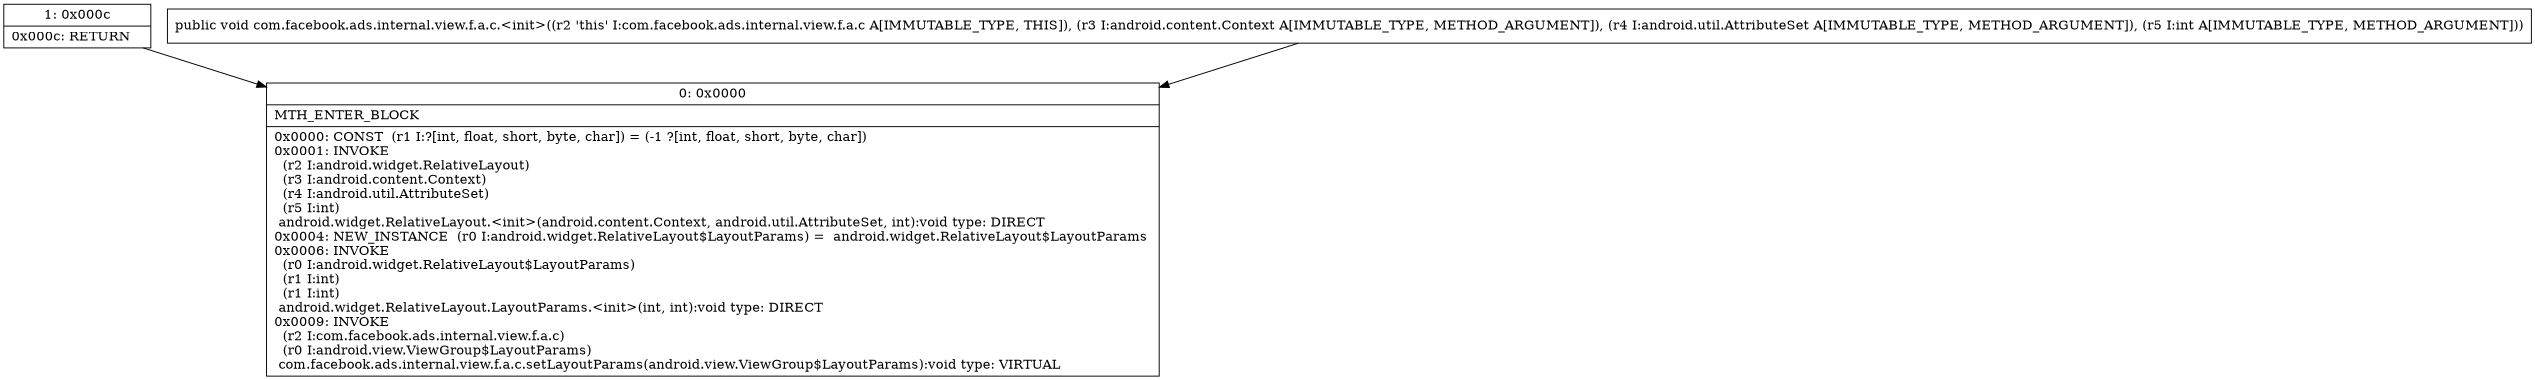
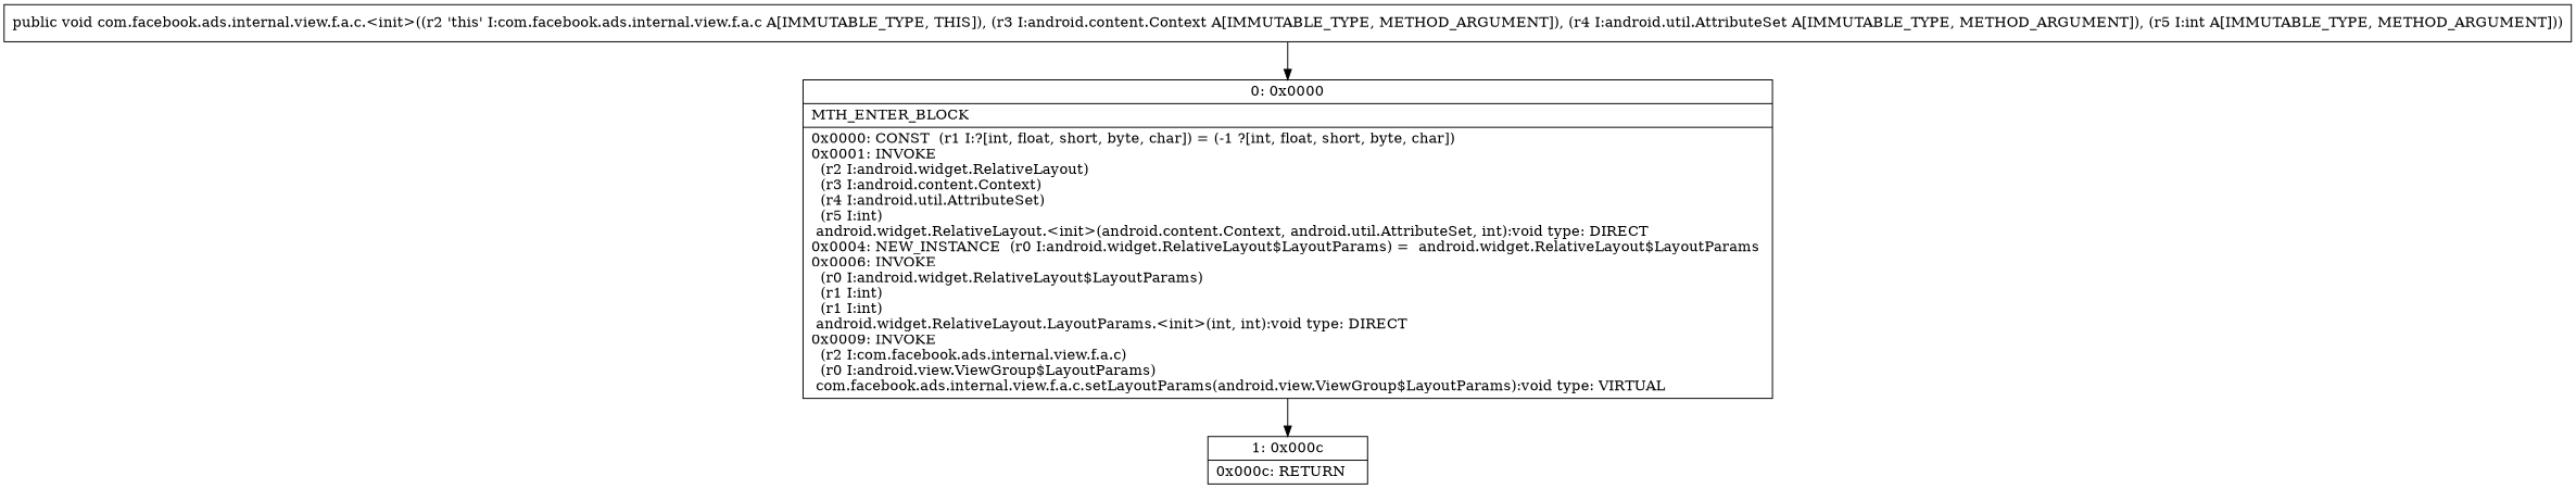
  digraph {
    node [shape=record]
    n1 [label="{0\:\ 0x0000|MTH_ENTER_BLOCK\l|0x0000: CONST  (r1 I:?[int, float, short, byte, char]) = (\-1 ?[int, float, short, byte, char]) \l0x0001: INVOKE  \l  (r2 I:android.widget.RelativeLayout)\l  (r3 I:android.content.Context)\l  (r4 I:android.util.AttributeSet)\l  (r5 I:int)\l android.widget.RelativeLayout.\<init\>(android.content.Context, android.util.AttributeSet, int):void type: DIRECT \l0x0004: NEW_INSTANCE  (r0 I:android.widget.RelativeLayout$LayoutParams) =  android.widget.RelativeLayout$LayoutParams \l0x0006: INVOKE  \l  (r0 I:android.widget.RelativeLayout$LayoutParams)\l  (r1 I:int)\l  (r1 I:int)\l android.widget.RelativeLayout.LayoutParams.\<init\>(int, int):void type: DIRECT \l0x0009: INVOKE  \l  (r2 I:com.facebook.ads.internal.view.f.a.c)\l  (r0 I:android.view.ViewGroup$LayoutParams)\l com.facebook.ads.internal.view.f.a.c.setLayoutParams(android.view.ViewGroup$LayoutParams):void type: VIRTUAL \l}"]
    n2 [label="{1\:\ 0x000c|0x000c: RETURN   \l}"]
    n3 [label="{public void com.facebook.ads.internal.view.f.a.c.\<init\>((r2 'this' I:com.facebook.ads.internal.view.f.a.c A[IMMUTABLE_TYPE, THIS]), (r3 I:android.content.Context A[IMMUTABLE_TYPE, METHOD_ARGUMENT]), (r4 I:android.util.AttributeSet A[IMMUTABLE_TYPE, METHOD_ARGUMENT]), (r5 I:int A[IMMUTABLE_TYPE, METHOD_ARGUMENT])) }"]
-   n2 -> n1
+   n1 -> n2
    n3 -> n1
  }
